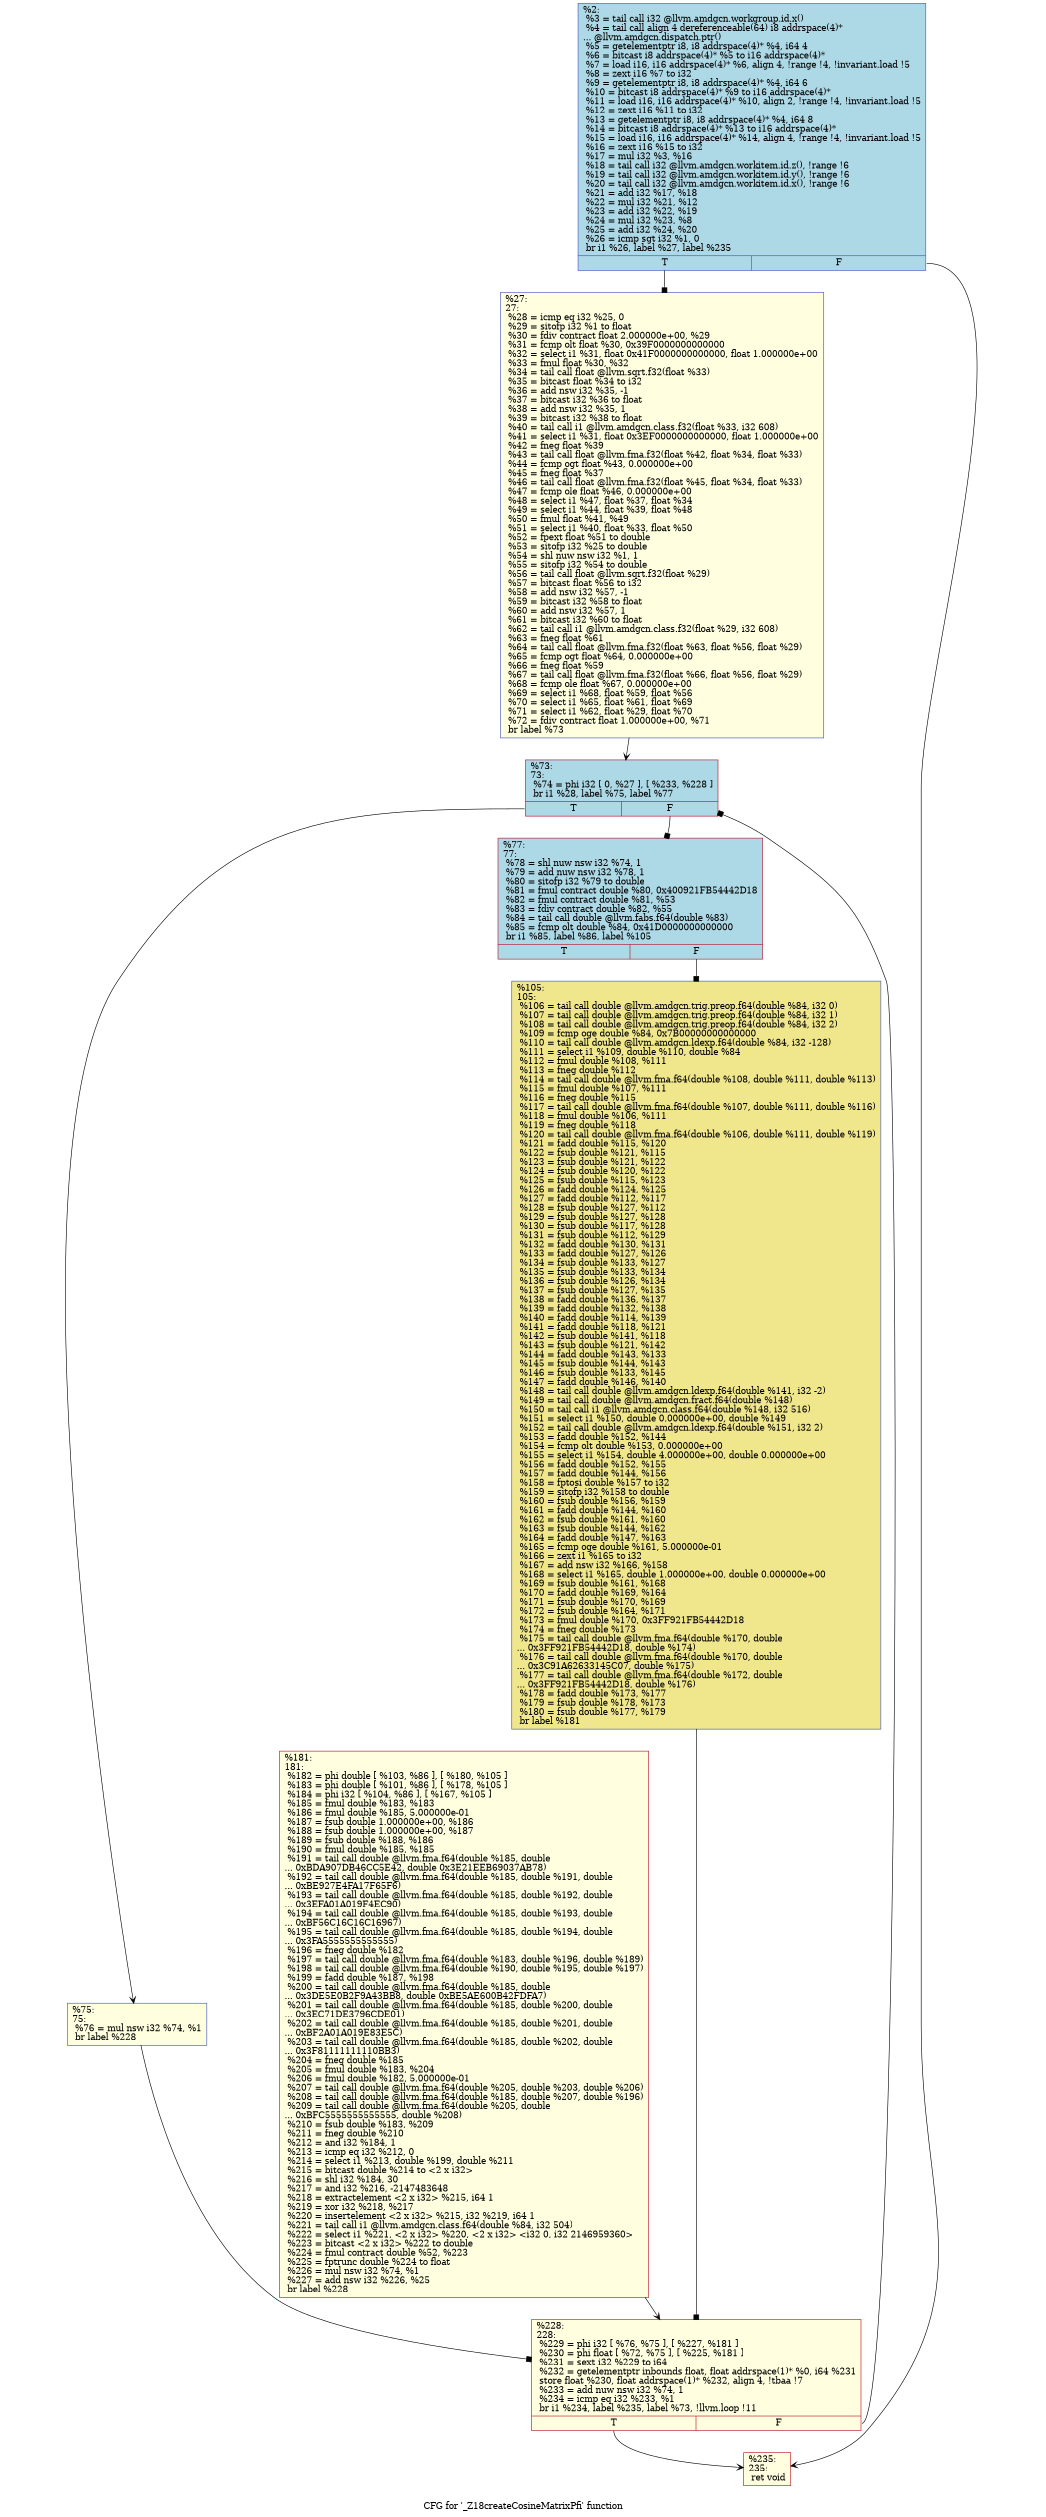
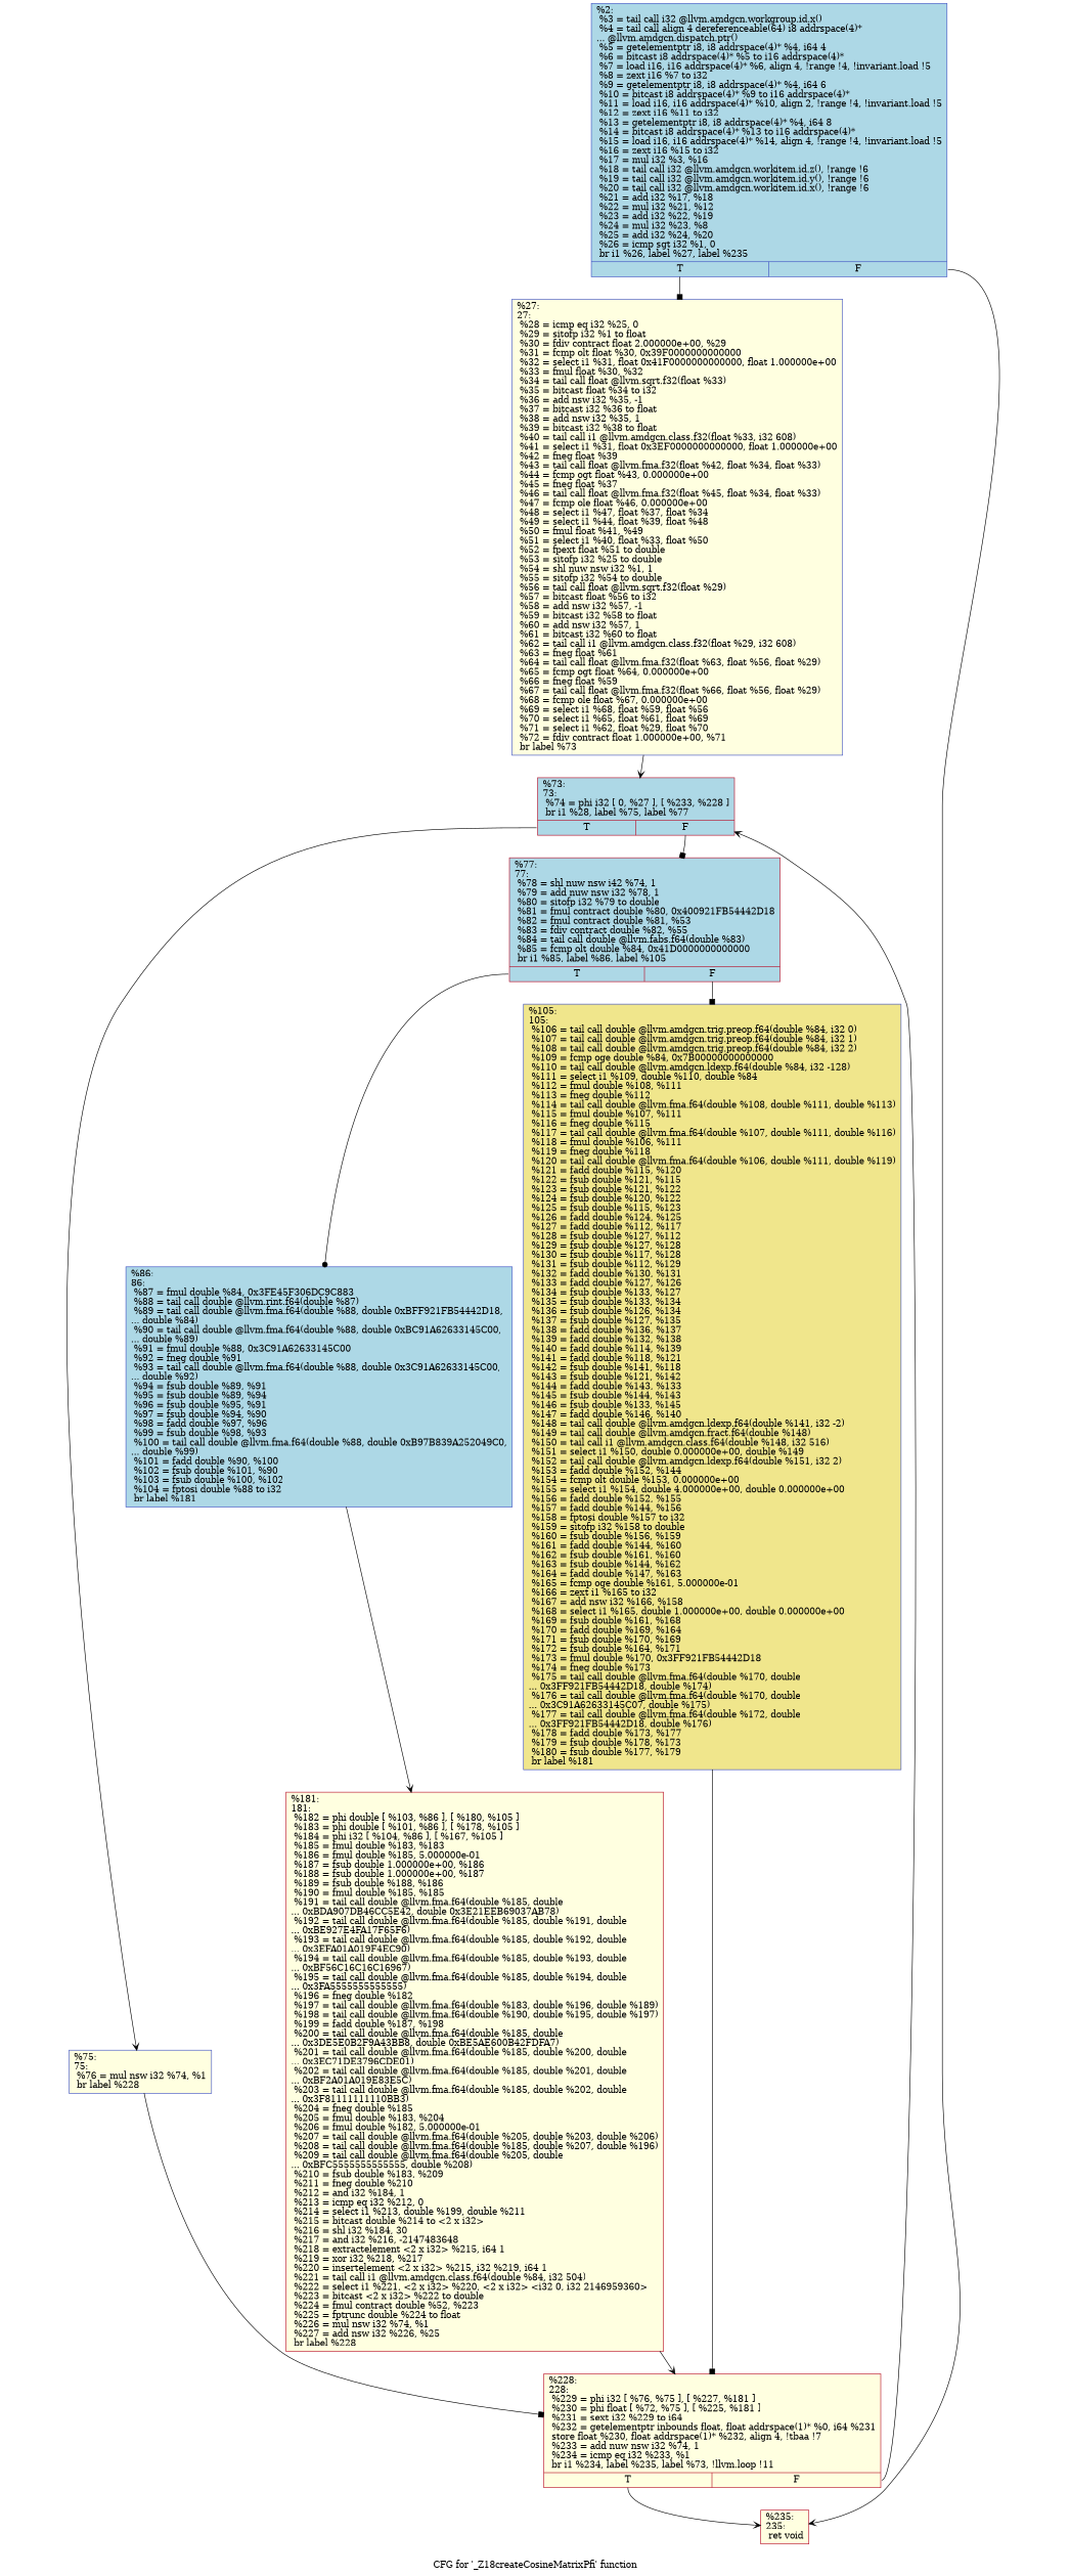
  digraph {
    label="CFG for '_Z18createCosineMatrixPfi' function"
    node [color="#3d50c3ff" fillcolor=lightyellow shape=record style=filled]
    edge [arrowhead=box]
    n1 [fillcolor=lightblue label="{%2:\l  %3 = tail call i32 @llvm.amdgcn.workgroup.id.x()\l  %4 = tail call align 4 dereferenceable(64) i8 addrspace(4)*\l... @llvm.amdgcn.dispatch.ptr()\l  %5 = getelementptr i8, i8 addrspace(4)* %4, i64 4\l  %6 = bitcast i8 addrspace(4)* %5 to i16 addrspace(4)*\l  %7 = load i16, i16 addrspace(4)* %6, align 4, !range !4, !invariant.load !5\l  %8 = zext i16 %7 to i32\l  %9 = getelementptr i8, i8 addrspace(4)* %4, i64 6\l  %10 = bitcast i8 addrspace(4)* %9 to i16 addrspace(4)*\l  %11 = load i16, i16 addrspace(4)* %10, align 2, !range !4, !invariant.load !5\l  %12 = zext i16 %11 to i32\l  %13 = getelementptr i8, i8 addrspace(4)* %4, i64 8\l  %14 = bitcast i8 addrspace(4)* %13 to i16 addrspace(4)*\l  %15 = load i16, i16 addrspace(4)* %14, align 4, !range !4, !invariant.load !5\l  %16 = zext i16 %15 to i32\l  %17 = mul i32 %3, %16\l  %18 = tail call i32 @llvm.amdgcn.workitem.id.z(), !range !6\l  %19 = tail call i32 @llvm.amdgcn.workitem.id.y(), !range !6\l  %20 = tail call i32 @llvm.amdgcn.workitem.id.x(), !range !6\l  %21 = add i32 %17, %18\l  %22 = mul i32 %21, %12\l  %23 = add i32 %22, %19\l  %24 = mul i32 %23, %8\l  %25 = add i32 %24, %20\l  %26 = icmp sgt i32 %1, 0\l  br i1 %26, label %27, label %235\l|{<s0>T|<s1>F}}"]
    n2 [label="{%27:\l27:                                               \l  %28 = icmp eq i32 %25, 0\l  %29 = sitofp i32 %1 to float\l  %30 = fdiv contract float 2.000000e+00, %29\l  %31 = fcmp olt float %30, 0x39F0000000000000\l  %32 = select i1 %31, float 0x41F0000000000000, float 1.000000e+00\l  %33 = fmul float %30, %32\l  %34 = tail call float @llvm.sqrt.f32(float %33)\l  %35 = bitcast float %34 to i32\l  %36 = add nsw i32 %35, -1\l  %37 = bitcast i32 %36 to float\l  %38 = add nsw i32 %35, 1\l  %39 = bitcast i32 %38 to float\l  %40 = tail call i1 @llvm.amdgcn.class.f32(float %33, i32 608)\l  %41 = select i1 %31, float 0x3EF0000000000000, float 1.000000e+00\l  %42 = fneg float %39\l  %43 = tail call float @llvm.fma.f32(float %42, float %34, float %33)\l  %44 = fcmp ogt float %43, 0.000000e+00\l  %45 = fneg float %37\l  %46 = tail call float @llvm.fma.f32(float %45, float %34, float %33)\l  %47 = fcmp ole float %46, 0.000000e+00\l  %48 = select i1 %47, float %37, float %34\l  %49 = select i1 %44, float %39, float %48\l  %50 = fmul float %41, %49\l  %51 = select i1 %40, float %33, float %50\l  %52 = fpext float %51 to double\l  %53 = sitofp i32 %25 to double\l  %54 = shl nuw nsw i32 %1, 1\l  %55 = sitofp i32 %54 to double\l  %56 = tail call float @llvm.sqrt.f32(float %29)\l  %57 = bitcast float %56 to i32\l  %58 = add nsw i32 %57, -1\l  %59 = bitcast i32 %58 to float\l  %60 = add nsw i32 %57, 1\l  %61 = bitcast i32 %60 to float\l  %62 = tail call i1 @llvm.amdgcn.class.f32(float %29, i32 608)\l  %63 = fneg float %61\l  %64 = tail call float @llvm.fma.f32(float %63, float %56, float %29)\l  %65 = fcmp ogt float %64, 0.000000e+00\l  %66 = fneg float %59\l  %67 = tail call float @llvm.fma.f32(float %66, float %56, float %29)\l  %68 = fcmp ole float %67, 0.000000e+00\l  %69 = select i1 %68, float %59, float %56\l  %70 = select i1 %65, float %61, float %69\l  %71 = select i1 %62, float %29, float %70\l  %72 = fdiv contract float 1.000000e+00, %71\l  br label %73\l}"]
    n3 [color="#b70d28ff" label="{%235:\l235:                                              \l  ret void\l}"]
    n4 [color="#b70d28ff" fillcolor=lightblue label="{%73:\l73:                                               \l  %74 = phi i32 [ 0, %27 ], [ %233, %228 ]\l  br i1 %28, label %75, label %77\l|{<s0>T|<s1>F}}"]
    n5 [label="{%75:\l75:                                               \l  %76 = mul nsw i32 %74, %1\l  br label %228\l}"]
-   n6 [color="#b70d28ff" fillcolor=lightblue label="{%77:\l77:                                               \l  %78 = shl nuw nsw i32 %74, 1\l  %79 = add nuw nsw i32 %78, 1\l  %80 = sitofp i32 %79 to double\l  %81 = fmul contract double %80, 0x400921FB54442D18\l  %82 = fmul contract double %81, %53\l  %83 = fdiv contract double %82, %55\l  %84 = tail call double @llvm.fabs.f64(double %83)\l  %85 = fcmp olt double %84, 0x41D0000000000000\l  br i1 %85, label %86, label %105\l|{<s0>T|<s1>F}}"]
+   n6 [color="#b70d28ff" fillcolor=lightblue label="{%77:\l77:                                               \l  %78 = shl nuw nsw i42 %74, 1\l  %79 = add nuw nsw i32 %78, 1\l  %80 = sitofp i32 %79 to double\l  %81 = fmul contract double %80, 0x400921FB54442D18\l  %82 = fmul contract double %81, %53\l  %83 = fdiv contract double %82, %55\l  %84 = tail call double @llvm.fabs.f64(double %83)\l  %85 = fcmp olt double %84, 0x41D0000000000000\l  br i1 %85, label %86, label %105\l|{<s0>T|<s1>F}}"]
    n7 [color="#b70d28ff" label="{%228:\l228:                                              \l  %229 = phi i32 [ %76, %75 ], [ %227, %181 ]\l  %230 = phi float [ %72, %75 ], [ %225, %181 ]\l  %231 = sext i32 %229 to i64\l  %232 = getelementptr inbounds float, float addrspace(1)* %0, i64 %231\l  store float %230, float addrspace(1)* %232, align 4, !tbaa !7\l  %233 = add nuw nsw i32 %74, 1\l  %234 = icmp eq i32 %233, %1\l  br i1 %234, label %235, label %73, !llvm.loop !11\l|{<s0>T|<s1>F}}"]
+   n8 [fillcolor=lightblue label="{%86:\l86:                                               \l  %87 = fmul double %84, 0x3FE45F306DC9C883\l  %88 = tail call double @llvm.rint.f64(double %87)\l  %89 = tail call double @llvm.fma.f64(double %88, double 0xBFF921FB54442D18,\l... double %84)\l  %90 = tail call double @llvm.fma.f64(double %88, double 0xBC91A62633145C00,\l... double %89)\l  %91 = fmul double %88, 0x3C91A62633145C00\l  %92 = fneg double %91\l  %93 = tail call double @llvm.fma.f64(double %88, double 0x3C91A62633145C00,\l... double %92)\l  %94 = fsub double %89, %91\l  %95 = fsub double %89, %94\l  %96 = fsub double %95, %91\l  %97 = fsub double %94, %90\l  %98 = fadd double %97, %96\l  %99 = fsub double %98, %93\l  %100 = tail call double @llvm.fma.f64(double %88, double 0xB97B839A252049C0,\l... double %99)\l  %101 = fadd double %90, %100\l  %102 = fsub double %101, %90\l  %103 = fsub double %100, %102\l  %104 = fptosi double %88 to i32\l  br label %181\l}"]
    n9 [fillcolor=khaki label="{%105:\l105:                                              \l  %106 = tail call double @llvm.amdgcn.trig.preop.f64(double %84, i32 0)\l  %107 = tail call double @llvm.amdgcn.trig.preop.f64(double %84, i32 1)\l  %108 = tail call double @llvm.amdgcn.trig.preop.f64(double %84, i32 2)\l  %109 = fcmp oge double %84, 0x7B00000000000000\l  %110 = tail call double @llvm.amdgcn.ldexp.f64(double %84, i32 -128)\l  %111 = select i1 %109, double %110, double %84\l  %112 = fmul double %108, %111\l  %113 = fneg double %112\l  %114 = tail call double @llvm.fma.f64(double %108, double %111, double %113)\l  %115 = fmul double %107, %111\l  %116 = fneg double %115\l  %117 = tail call double @llvm.fma.f64(double %107, double %111, double %116)\l  %118 = fmul double %106, %111\l  %119 = fneg double %118\l  %120 = tail call double @llvm.fma.f64(double %106, double %111, double %119)\l  %121 = fadd double %115, %120\l  %122 = fsub double %121, %115\l  %123 = fsub double %121, %122\l  %124 = fsub double %120, %122\l  %125 = fsub double %115, %123\l  %126 = fadd double %124, %125\l  %127 = fadd double %112, %117\l  %128 = fsub double %127, %112\l  %129 = fsub double %127, %128\l  %130 = fsub double %117, %128\l  %131 = fsub double %112, %129\l  %132 = fadd double %130, %131\l  %133 = fadd double %127, %126\l  %134 = fsub double %133, %127\l  %135 = fsub double %133, %134\l  %136 = fsub double %126, %134\l  %137 = fsub double %127, %135\l  %138 = fadd double %136, %137\l  %139 = fadd double %132, %138\l  %140 = fadd double %114, %139\l  %141 = fadd double %118, %121\l  %142 = fsub double %141, %118\l  %143 = fsub double %121, %142\l  %144 = fadd double %143, %133\l  %145 = fsub double %144, %143\l  %146 = fsub double %133, %145\l  %147 = fadd double %146, %140\l  %148 = tail call double @llvm.amdgcn.ldexp.f64(double %141, i32 -2)\l  %149 = tail call double @llvm.amdgcn.fract.f64(double %148)\l  %150 = tail call i1 @llvm.amdgcn.class.f64(double %148, i32 516)\l  %151 = select i1 %150, double 0.000000e+00, double %149\l  %152 = tail call double @llvm.amdgcn.ldexp.f64(double %151, i32 2)\l  %153 = fadd double %152, %144\l  %154 = fcmp olt double %153, 0.000000e+00\l  %155 = select i1 %154, double 4.000000e+00, double 0.000000e+00\l  %156 = fadd double %152, %155\l  %157 = fadd double %144, %156\l  %158 = fptosi double %157 to i32\l  %159 = sitofp i32 %158 to double\l  %160 = fsub double %156, %159\l  %161 = fadd double %144, %160\l  %162 = fsub double %161, %160\l  %163 = fsub double %144, %162\l  %164 = fadd double %147, %163\l  %165 = fcmp oge double %161, 5.000000e-01\l  %166 = zext i1 %165 to i32\l  %167 = add nsw i32 %166, %158\l  %168 = select i1 %165, double 1.000000e+00, double 0.000000e+00\l  %169 = fsub double %161, %168\l  %170 = fadd double %169, %164\l  %171 = fsub double %170, %169\l  %172 = fsub double %164, %171\l  %173 = fmul double %170, 0x3FF921FB54442D18\l  %174 = fneg double %173\l  %175 = tail call double @llvm.fma.f64(double %170, double\l... 0x3FF921FB54442D18, double %174)\l  %176 = tail call double @llvm.fma.f64(double %170, double\l... 0x3C91A62633145C07, double %175)\l  %177 = tail call double @llvm.fma.f64(double %172, double\l... 0x3FF921FB54442D18, double %176)\l  %178 = fadd double %173, %177\l  %179 = fsub double %178, %173\l  %180 = fsub double %177, %179\l  br label %181\l}"]
    n10 [color="#b70d28ff" label="{%181:\l181:                                              \l  %182 = phi double [ %103, %86 ], [ %180, %105 ]\l  %183 = phi double [ %101, %86 ], [ %178, %105 ]\l  %184 = phi i32 [ %104, %86 ], [ %167, %105 ]\l  %185 = fmul double %183, %183\l  %186 = fmul double %185, 5.000000e-01\l  %187 = fsub double 1.000000e+00, %186\l  %188 = fsub double 1.000000e+00, %187\l  %189 = fsub double %188, %186\l  %190 = fmul double %185, %185\l  %191 = tail call double @llvm.fma.f64(double %185, double\l... 0xBDA907DB46CC5E42, double 0x3E21EEB69037AB78)\l  %192 = tail call double @llvm.fma.f64(double %185, double %191, double\l... 0xBE927E4FA17F65F6)\l  %193 = tail call double @llvm.fma.f64(double %185, double %192, double\l... 0x3EFA01A019F4EC90)\l  %194 = tail call double @llvm.fma.f64(double %185, double %193, double\l... 0xBF56C16C16C16967)\l  %195 = tail call double @llvm.fma.f64(double %185, double %194, double\l... 0x3FA5555555555555)\l  %196 = fneg double %182\l  %197 = tail call double @llvm.fma.f64(double %183, double %196, double %189)\l  %198 = tail call double @llvm.fma.f64(double %190, double %195, double %197)\l  %199 = fadd double %187, %198\l  %200 = tail call double @llvm.fma.f64(double %185, double\l... 0x3DE5E0B2F9A43BB8, double 0xBE5AE600B42FDFA7)\l  %201 = tail call double @llvm.fma.f64(double %185, double %200, double\l... 0x3EC71DE3796CDE01)\l  %202 = tail call double @llvm.fma.f64(double %185, double %201, double\l... 0xBF2A01A019E83E5C)\l  %203 = tail call double @llvm.fma.f64(double %185, double %202, double\l... 0x3F81111111110BB3)\l  %204 = fneg double %185\l  %205 = fmul double %183, %204\l  %206 = fmul double %182, 5.000000e-01\l  %207 = tail call double @llvm.fma.f64(double %205, double %203, double %206)\l  %208 = tail call double @llvm.fma.f64(double %185, double %207, double %196)\l  %209 = tail call double @llvm.fma.f64(double %205, double\l... 0xBFC5555555555555, double %208)\l  %210 = fsub double %183, %209\l  %211 = fneg double %210\l  %212 = and i32 %184, 1\l  %213 = icmp eq i32 %212, 0\l  %214 = select i1 %213, double %199, double %211\l  %215 = bitcast double %214 to \<2 x i32\>\l  %216 = shl i32 %184, 30\l  %217 = and i32 %216, -2147483648\l  %218 = extractelement \<2 x i32\> %215, i64 1\l  %219 = xor i32 %218, %217\l  %220 = insertelement \<2 x i32\> %215, i32 %219, i64 1\l  %221 = tail call i1 @llvm.amdgcn.class.f64(double %84, i32 504)\l  %222 = select i1 %221, \<2 x i32\> %220, \<2 x i32\> \<i32 0, i32 2146959360\>\l  %223 = bitcast \<2 x i32\> %222 to double\l  %224 = fmul contract double %52, %223\l  %225 = fptrunc double %224 to float\l  %226 = mul nsw i32 %74, %1\l  %227 = add nsw i32 %226, %25\l  br label %228\l}"]
    n1 -> n2 [tailport=s0]
    n1 -> n3 [arrowhead=vee tailport=s1]
    n2 -> n4 [arrowhead=vee]
    n4 -> n5 [arrowhead=vee tailport=s0]
    n4 -> n6 [tailport=s1]
    n5 -> n7
+   n6 -> n8 [arrowhead=dot tailport=s0]
    n6 -> n9 [tailport=s1]
    n7 -> n3 [arrowhead=vee tailport=s0]
-   n7 -> n4 [tailport=s1]
+   n7 -> n4 [arrowhead=vee tailport=s1]
+   n8 -> n10 [arrowhead=vee]
    n9 -> n7
    n10 -> n7 [arrowhead=vee]
  }
